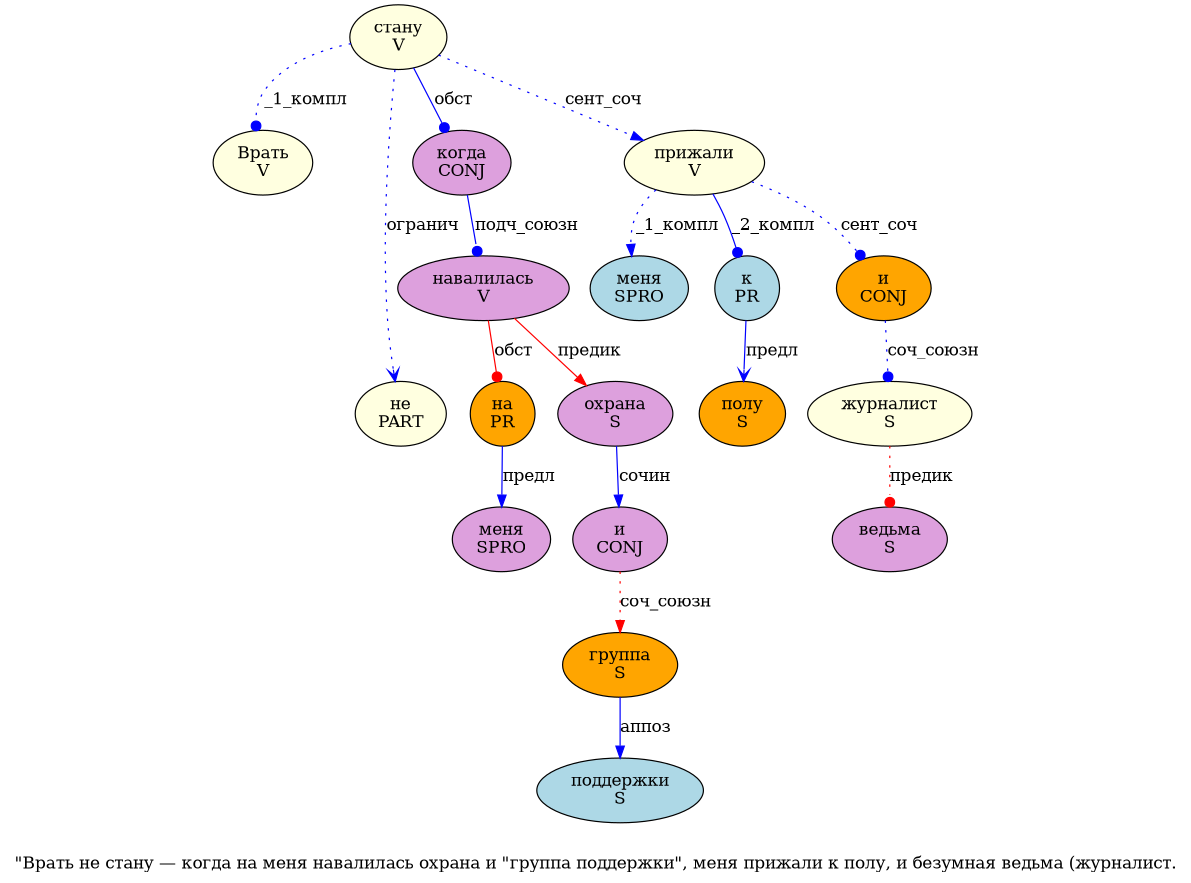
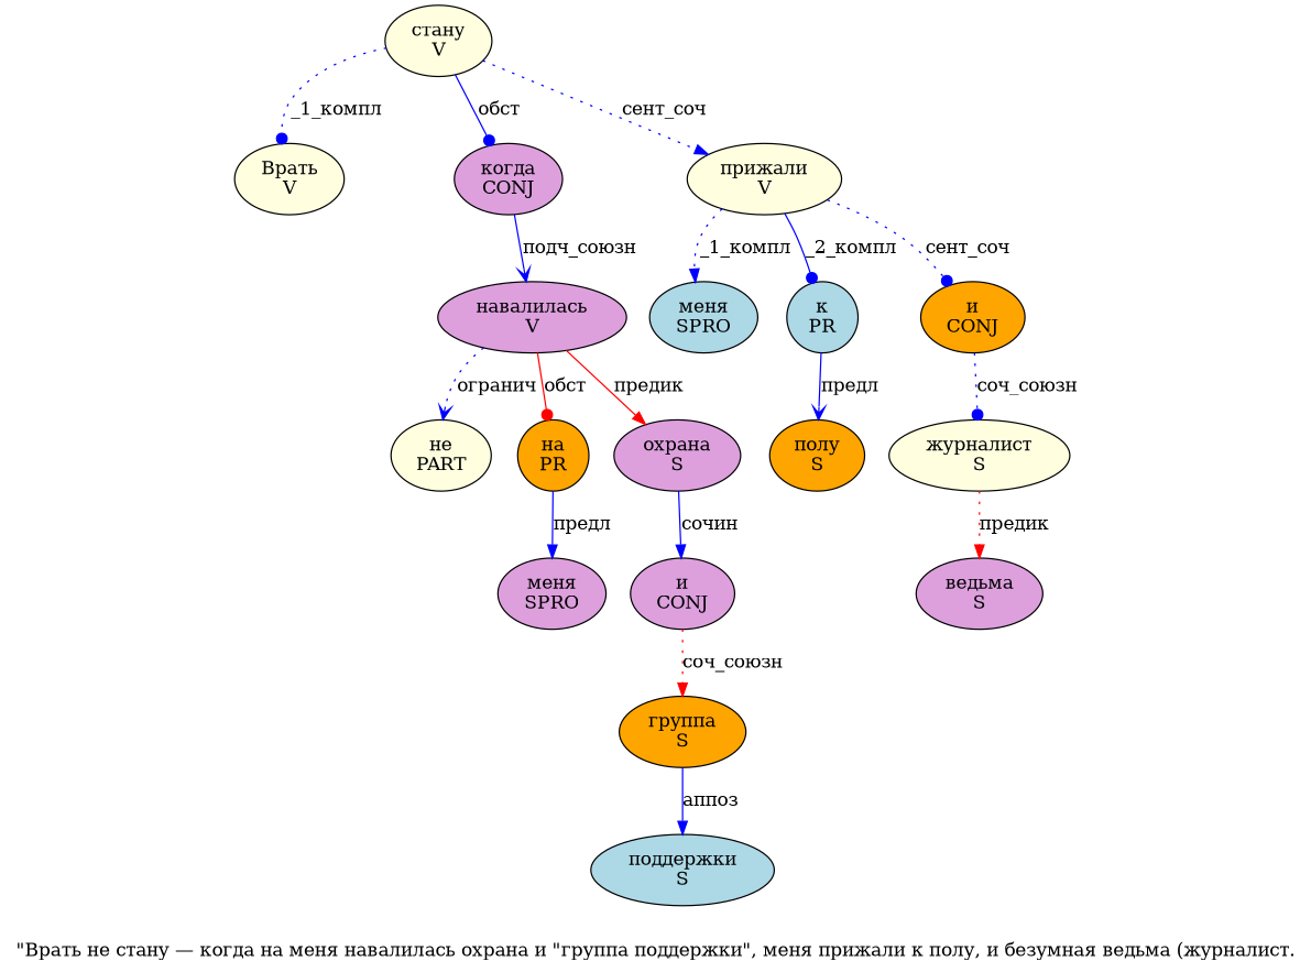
  digraph {
    label="\"Врать не стану — когда на меня навалилась охрана и \"группа поддержки\", меня прижали к полу, и безумная ведьма (журналист."
    node [fillcolor=plum penwidth=1 shape=ellipse style=filled]
    edge [arrowhead=normal color=blue style=solid]
    n1 [fillcolor=lightyellow label="Врать\nV"]
    n2 [fillcolor=lightyellow label="не\nPART"]
    n3 [fillcolor=lightyellow label="стану\nV"]
    n4 [label="когда\nCONJ"]
    n5 [fillcolor=lightyellow label="прижали\nV"]
    n6 [label="навалилась\nV"]
    n7 [fillcolor=lightblue label="меня\nSPRO"]
    n8 [fillcolor=lightblue label="к\nPR"]
    n9 [fillcolor=orange label="и\nCONJ"]
    n10 [fillcolor=orange label="на\nPR"]
    n11 [label="охрана\nS"]
    n12 [label="меня\nSPRO"]
    n13 [label="и\nCONJ"]
    n14 [fillcolor=orange label="группа\nS"]
    n15 [fillcolor=lightblue label="поддержки\nS"]
    n16 [fillcolor=orange label="полу\nS"]
    n17 [fillcolor=lightyellow label="журналист\nS"]
    n18 [label="ведьма\nS"]
    n3 -> n1 [arrowhead=dot label="_1_компл" style=dotted]
-   n3 -> n2 [arrowhead=vee label="огранич" style=dotted]
+   n6 -> n2 [arrowhead=vee label="огранич" style=dotted]
    n3 -> n4 [arrowhead=dot label="обст"]
    n3 -> n5 [label="сент_соч" style=dotted]
-   n4 -> n6 [arrowhead=dot label="подч_союзн"]
+   n4 -> n6 [arrowhead=vee label="подч_союзн"]
    n5 -> n7 [label="_1_компл" style=dotted]
    n5 -> n8 [arrowhead=dot label="_2_компл"]
    n5 -> n9 [arrowhead=dot label="сент_соч" style=dotted]
    n6 -> n10 [arrowhead=dot color=red label="обст"]
    n6 -> n11 [color=red label="предик"]
    n8 -> n16 [arrowhead=vee label="предл"]
    n9 -> n17 [arrowhead=dot label="соч_союзн" style=dotted]
    n10 -> n12 [label="предл"]
    n11 -> n13 [label="сочин"]
    n13 -> n14 [color=red label="соч_союзн" style=dotted]
    n14 -> n15 [label="аппоз"]
-   n17 -> n18 [arrowhead=dot color=red label="предик" style=dotted]
+   n17 -> n18 [color=red label="предик" style=dotted]
  }
